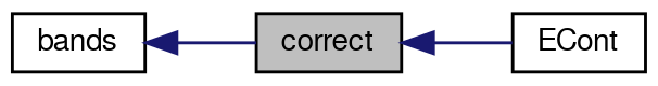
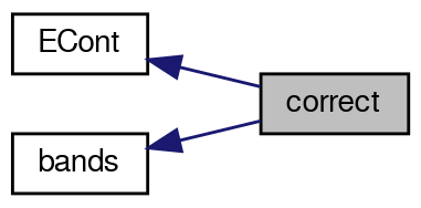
  digraph {
    rankdir=LR
    node [color=black fontname=FreeSans fontsize=10 shape=record]
    edge [color=midnightblue dir=back fontname=FreeSans fontsize=10 labelfontname=FreeSans labelfontsize=10 style=solid]
    n1 [fillcolor=grey75 fontcolor=black height=0.2 label=correct style=filled width=0.4]
    n2 [height=0.2 label=ECont width=0.4]
    n3 [height=0.2 label=bands width=0.4]
-   n1 -> n2
+   n2 -> n1
    n3 -> n1
  }
